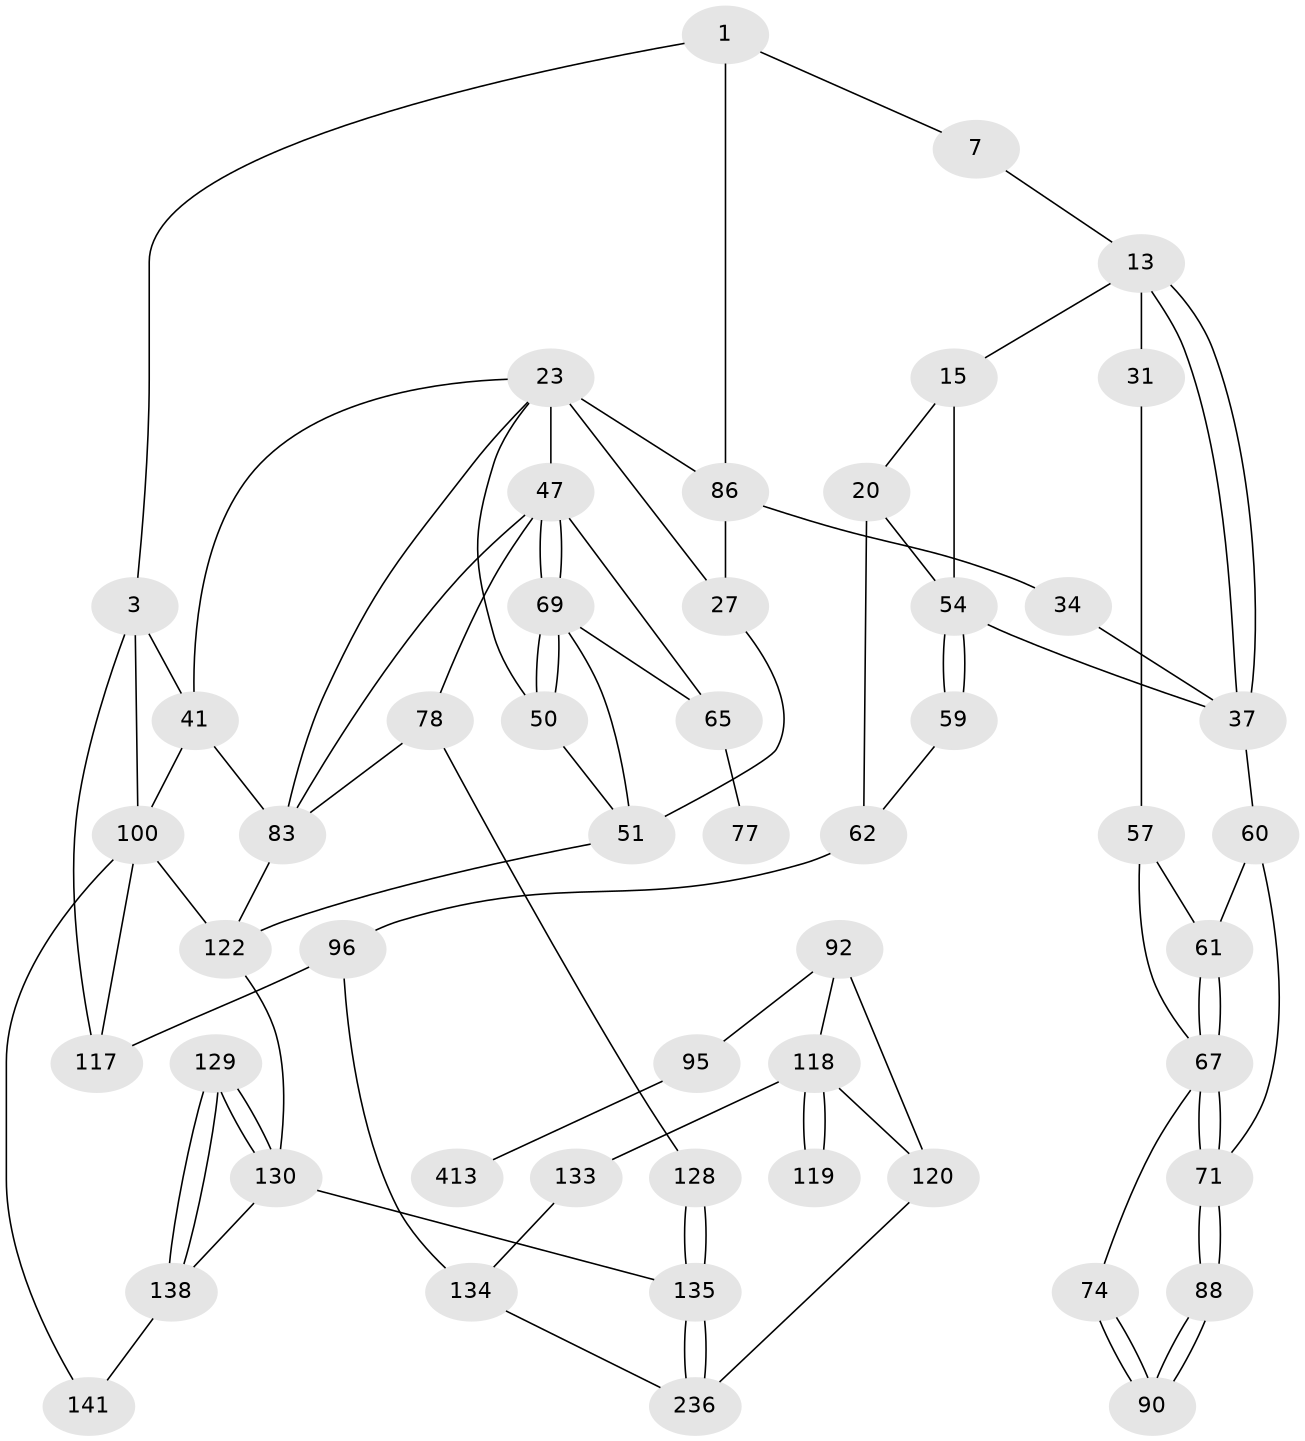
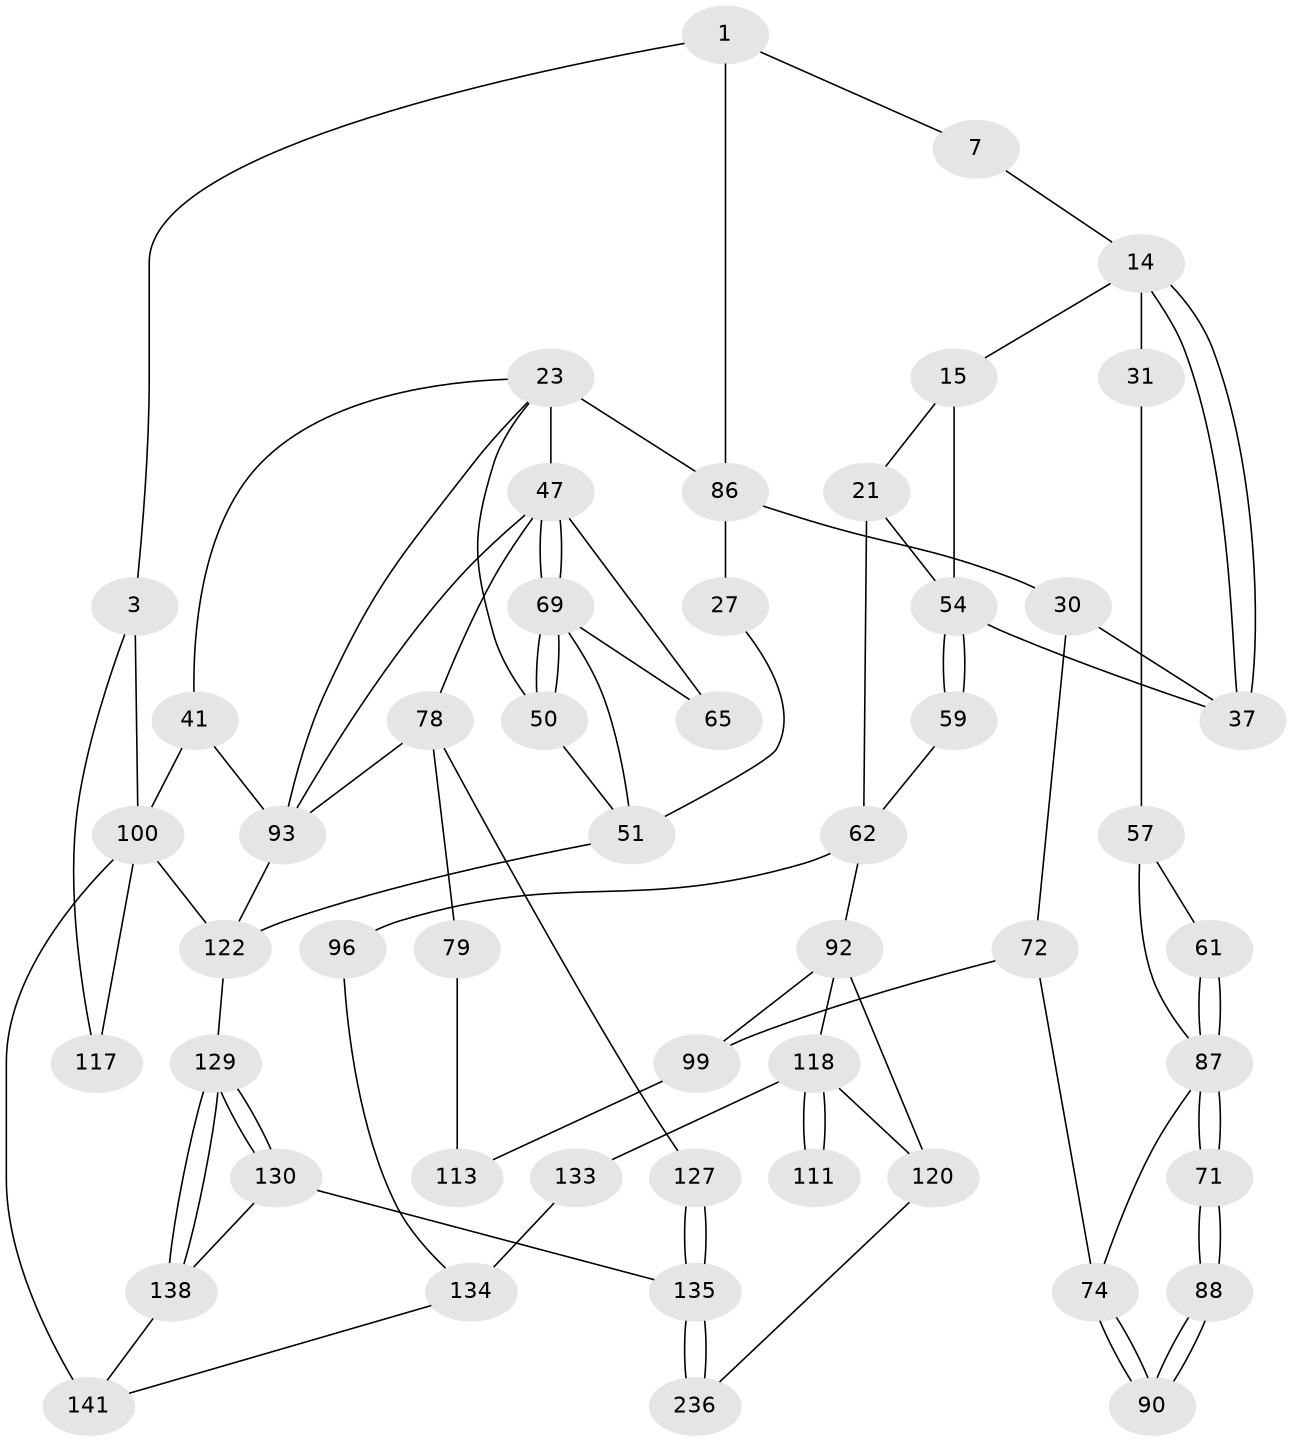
  graph {
    fontname="DejaVu Sans"
    node [color=gray90 fontname="DejaVu Sans" style=filled]
    edge [fontname="DejaVu Sans"]
    1 [super="+2+9"]
    3 [super="+22+4"]
    7 [super="+12+8"]
    n4 [label=86 super="+27"]
    41 [super="+53"]
    n6 [label=100 super="+108"]
    117
-   13 [super="+14"]
+   13 [super="+14" label=14]
    n9 [label=27 super="+40"]
-   34 [super="+35+45"]
+   34 [super="+35+45" label=30]
    15 [super="+30+16"]
-   20 [super="+55+21"]
+   20 [super="+55+21" label=21]
    54
    62 [super="+69+63"]
    23 [super="+24+38"]
    n16 [label=47 super="+75"]
    50
-   83 [super="+84+86"]
+   83 [super="+84+86" label=93]
    122 [super="+123"]
    141 [super="+147+142"]
    31 [super="+32"]
    37 [super="+46"]
    57 [super="+58"]
-   60 [super="+70"]
    59 [super="+68"]
    92 [super="+100+93"]
    96 [super="+97"]
    51 [super="+52"]
    65 [super="+66"]
    n30 [label=69 super="+56"]
    78 [super="+102"]
+   72 [super="+87+73"]
    61
-   67
+   67 [label=87]
    74
-   99 [super="+115" label=95]
+   99 [super="+115"]
    71
-   77
-   128
+   79 [super="+80+105"]
+   128 [label=127]
    88
    90
    118 [super="+121"]
    120 [super="+125"]
    134 [super="+144"]
-   113 [super="+114" label=413]
+   113 [super="+114"]
    129
    135
    130 [super="+137"]
    n50 [label=138]
-   119
+   119 [label=111]
    133
    n53 [label=236 super="+143"]
    1 -- 3
    1 -- 7
    1 -- n4 [weight=2]
-   3 -- 41 [weight=2]
    3 -- n6
    3 -- 117
    7 -- 13
    n4 -- n9
    n4 -- 34
    41 -- n6
    41 -- 83
    n6 -- 117
    n6 -- 122
    n6 -- 141 [weight=2]
    13 -- 15
    13 -- 31
    13 -- 37
    13 -- 37
    n9 -- 51
    34 -- 37
+   34 -- 72
    15 -- 20
    15 -- 54
    20 -- 54
    20 -- 62 [weight=2]
    54 -- 37
    54 -- 59
    54 -- 59
+   62 -- 92
    62 -- 96 [weight=2]
    23 -- n4
    23 -- 41
-   23 -- n9 [weight=2]
    23 -- n16
    23 -- 50
    23 -- 83
    n16 -- 83
    n16 -- 65
    n16 -- n30
    n16 -- n30
    n16 -- 78
    50 -- 51
    83 -- 122
-   122 -- 130
+   122 -- 129
    31 -- 57
-   37 -- 60
    57 -- 61
    57 -- 67
-   60 -- 61
-   60 -- 71
    59 -- 62
    92 -- 99
    92 -- 118
    92 -- 120
-   96 -- 117
    96 -- 134
    51 -- 122
-   65 -- 77
    n30 -- 50
    n30 -- 50
    n30 -- 51 [weight=2]
    n30 -- 65
    78 -- 83
+   78 -- 79
    78 -- 128
+   72 -- 74
+   72 -- 99
    61 -- 67
    61 -- 67
    67 -- 74
    67 -- 71
    67 -- 71
    74 -- 90
    74 -- 90
    99 -- 113
    71 -- 88
    71 -- 88
+   79 -- 113
    128 -- 135
    128 -- 135
    88 -- 90
    88 -- 90
    118 -- 120
    118 -- 119 [weight=2]
    118 -- 119
    118 -- 133
    120 -- n53
-   134 -- n53
+   134 -- 141
    129 -- 130
    129 -- 130
    129 -- n50
    129 -- n50
    135 -- n53
    135 -- n53
    130 -- 135
    130 -- n50
    n50 -- 141
    133 -- 134
  }
